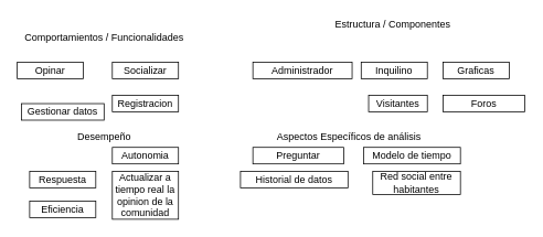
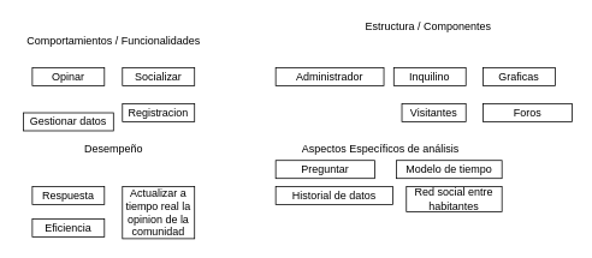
  <mxCell id="0" />
  <mxCell id="1" parent="0" />
  <mxCell id="2" value="Comportamientos / Funcionalidades" style="text;html=1;align=center;verticalAlign=middle;resizable=0;points=[];autosize=1;" parent="1" vertex="1"><mxGeometry x="20" y="35" width="210" height="20" as="geometry" /></mxCell>
- <mxCell id="3" value="Opinar" style="rounded=0;whiteSpace=wrap;html=1;" parent="1" vertex="1"><mxGeometry x="20" y="75" width="80" height="20" as="geometry" /></mxCell>
+ <mxCell id="3" value="Opinar" style="rounded=0;whiteSpace=wrap;html=1;" parent="1" vertex="1"><mxGeometry x="35" y="75" width="80" height="20" as="geometry" /></mxCell>
  <mxCell id="4" value="Socializar" style="rounded=0;whiteSpace=wrap;html=1;" parent="1" vertex="1"><mxGeometry x="135" y="75" width="80" height="20" as="geometry" /></mxCell>
  <mxCell id="5" value="Gestionar datos" style="rounded=0;whiteSpace=wrap;html=1;" parent="1" vertex="1"><mxGeometry x="25" y="125" width="100" height="20" as="geometry" /></mxCell>
  <mxCell id="6" value="Registracion" style="rounded=0;whiteSpace=wrap;html=1;" parent="1" vertex="1"><mxGeometry x="135" y="115" width="80" height="20" as="geometry" /></mxCell>
  <mxCell id="7" value="Estructura / Componentes" style="text;html=1;align=center;verticalAlign=middle;resizable=0;points=[];autosize=1;" parent="1" vertex="1"><mxGeometry x="399" y="20" width="150" height="20" as="geometry" /></mxCell>
  <mxCell id="8" value="Administrador" style="rounded=0;whiteSpace=wrap;html=1;" parent="1" vertex="1"><mxGeometry x="305" y="75" width="120" height="20" as="geometry" /></mxCell>
  <mxCell id="9" value="Inquilino" style="rounded=0;whiteSpace=wrap;html=1;" parent="1" vertex="1"><mxGeometry x="436" y="75" width="80" height="20" as="geometry" /></mxCell>
  <mxCell id="10" value="Visitantes" style="rounded=0;whiteSpace=wrap;html=1;" parent="1" vertex="1"><mxGeometry x="445" y="115" width="71" height="20" as="geometry" /></mxCell>
  <mxCell id="11" value="Desempeño" style="text;html=1;align=center;verticalAlign=middle;resizable=0;points=[];autosize=1;" parent="1" vertex="1"><mxGeometry x="85" y="155" width="80" height="20" as="geometry" /></mxCell>
  <mxCell id="12" value="Eficiencia" style="rounded=0;whiteSpace=wrap;html=1;" parent="1" vertex="1"><mxGeometry x="35" y="243" width="80" height="20" as="geometry" /></mxCell>
- <mxCell id="13" value="Autonomia" style="rounded=0;whiteSpace=wrap;html=1;" parent="1" vertex="1"><mxGeometry x="135" y="178" width="80" height="20" as="geometry" /></mxCell>
  <mxCell id="14" value="Respuesta&lt;span style=&quot;color: rgba(0 , 0 , 0 , 0) ; font-family: monospace ; font-size: 0px&quot;&gt;%3CmxGraphModel%3E%3Croot%3E%3CmxCell%20id%3D%220%22%2F%3E%3CmxCell%20id%3D%221%22%20parent%3D%220%22%2F%3E%3CmxCell%20id%3D%222%22%20value%3D%22Encender%22%20style%3D%22rounded%3D0%3BwhiteSpace%3Dwrap%3Bhtml%3D1%3B%22%20vertex%3D%221%22%20parent%3D%221%22%3E%3CmxGeometry%20x%3D%22-20%22%20y%3D%22100%22%20width%3D%2280%22%20height%3D%2220%22%20as%3D%22geometry%22%2F%3E%3C%2FmxCell%3E%3C%2Froot%3E%3C%2FmxGraphModel%3E&lt;/span&gt;" style="rounded=0;whiteSpace=wrap;html=1;" parent="1" vertex="1"><mxGeometry x="35" y="207" width="80" height="20" as="geometry" /></mxCell>
  <mxCell id="15" value="Aspectos Específicos de análisis" style="text;html=1;align=center;verticalAlign=middle;resizable=0;points=[];autosize=1;" parent="1" vertex="1"><mxGeometry x="326" y="155" width="190" height="20" as="geometry" /></mxCell>
  <mxCell id="16" value="Preguntar" style="rounded=0;whiteSpace=wrap;html=1;" parent="1" vertex="1"><mxGeometry x="305" y="178" width="110" height="20" as="geometry" /></mxCell>
- <mxCell id="17" value="Historial de datos" style="rounded=0;whiteSpace=wrap;html=1;" parent="1" vertex="1"><mxGeometry x="290" y="207" width="130" height="20" as="geometry" /></mxCell>
+ <mxCell id="17" value="Historial de datos" style="rounded=0;whiteSpace=wrap;html=1;" parent="1" vertex="1"><mxGeometry x="305" y="207" width="130" height="20" as="geometry" /></mxCell>
  <mxCell id="18" value="Modelo de tiempo" style="rounded=0;whiteSpace=wrap;html=1;" parent="1" vertex="1"><mxGeometry x="439" y="178" width="117" height="20" as="geometry" /></mxCell>
  <mxCell id="19" value="Red social entre habitantes" style="rounded=0;whiteSpace=wrap;html=1;" parent="1" vertex="1"><mxGeometry x="450" y="207" width="106" height="28" as="geometry" /></mxCell>
  <mxCell id="20" value="Actualizar a tiempo real la opinion de la comunidad" style="rounded=0;whiteSpace=wrap;html=1;" vertex="1" parent="1"><mxGeometry x="135" y="207" width="80" height="58" as="geometry" /></mxCell>
  <mxCell id="21" value="Graficas" style="rounded=0;whiteSpace=wrap;html=1;" vertex="1" parent="1"><mxGeometry x="535" y="75" width="80" height="20" as="geometry" /></mxCell>
  <mxCell id="22" value="Foros" style="rounded=0;whiteSpace=wrap;html=1;" vertex="1" parent="1"><mxGeometry x="535" y="115" width="99" height="20" as="geometry" /></mxCell>
